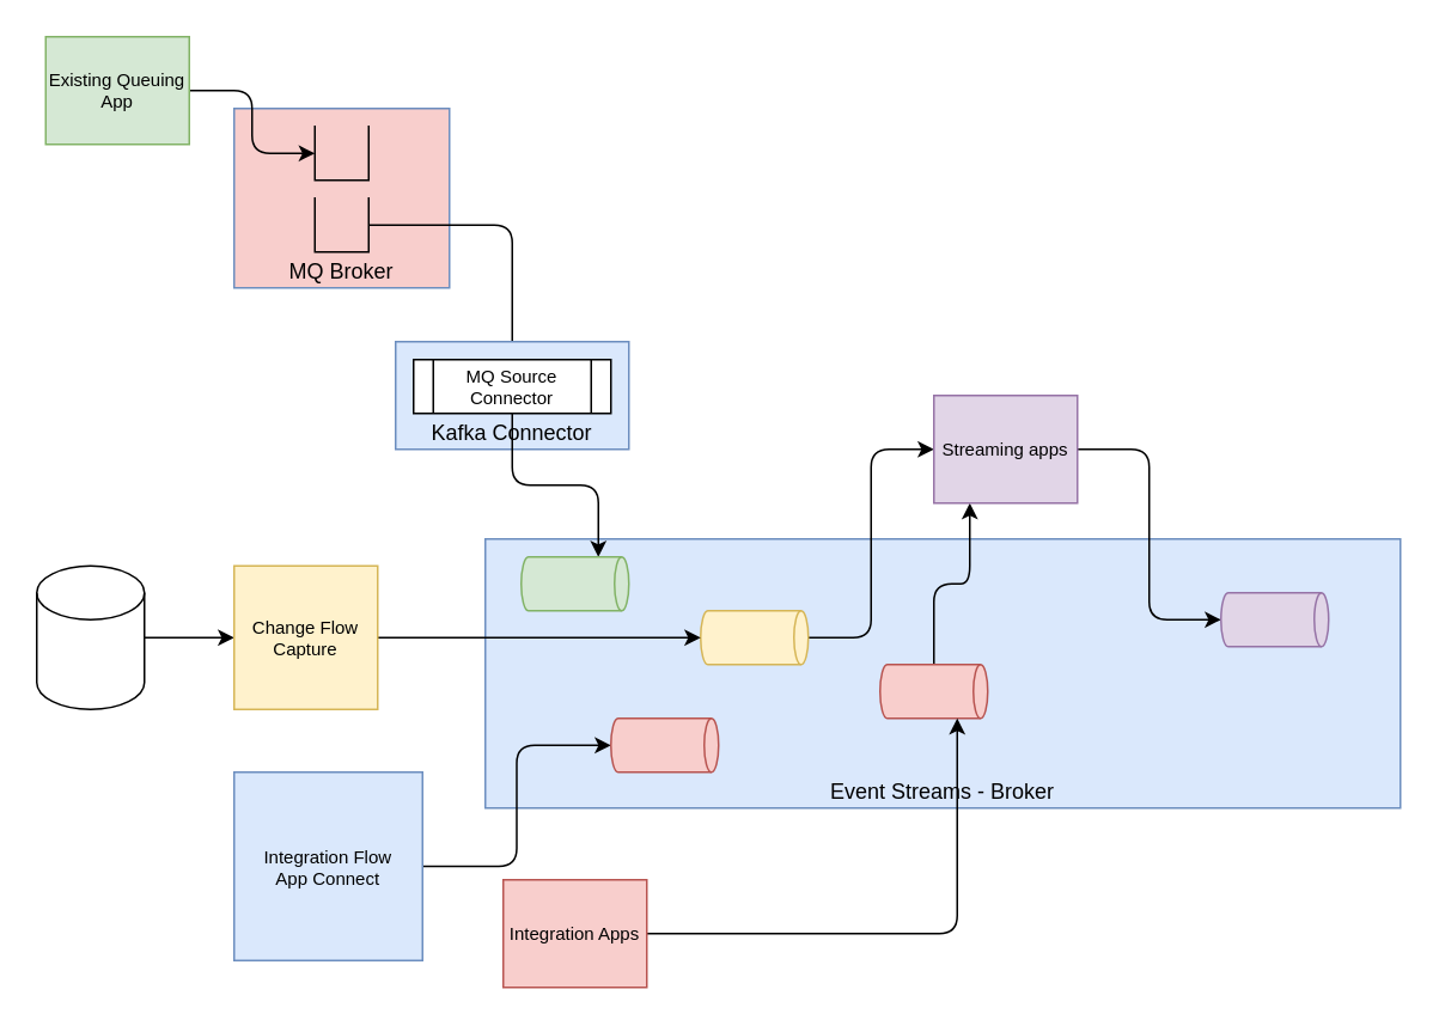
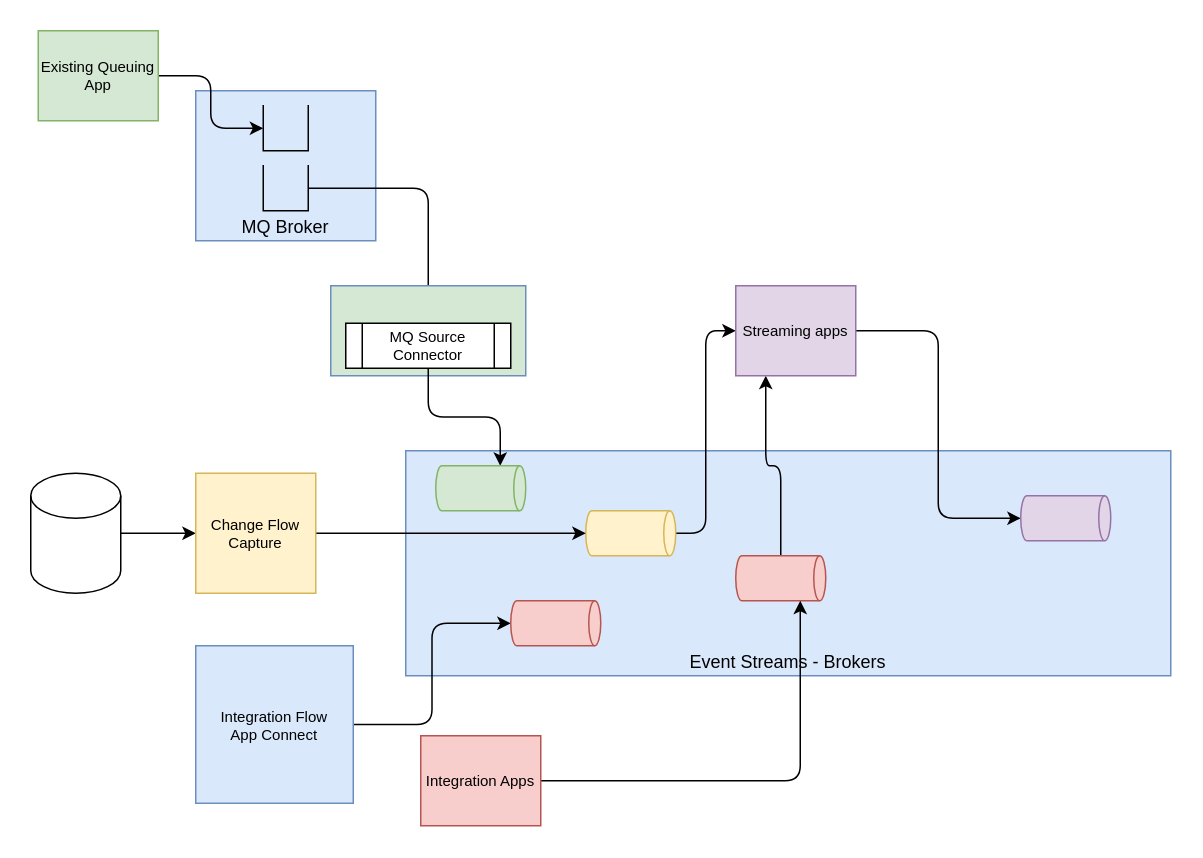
  <mxCell id="0" />
  <mxCell id="1" parent="0" />
- <mxCell id="2" value="Event Streams - Broker" style="rounded=0;whiteSpace=wrap;html=1;fillColor=#dae8fc;strokeColor=#6c8ebf;verticalAlign=bottom;" vertex="1" parent="1"><mxGeometry x="270" y="300" width="510" height="150" as="geometry" /></mxCell>
- <mxCell id="3" value="MQ Broker" style="rounded=0;whiteSpace=wrap;html=1;verticalAlign=bottom;fillColor=#f8cecc;strokeColor=#6c8ebf;" vertex="1" parent="1"><mxGeometry x="130" y="60" width="120" height="100" as="geometry" /></mxCell>
+ <mxCell id="2" value="Event Streams - Brokers" style="rounded=0;whiteSpace=wrap;html=1;fillColor=#dae8fc;strokeColor=#6c8ebf;verticalAlign=bottom;" vertex="1" parent="1"><mxGeometry x="270" y="300" width="510" height="150" as="geometry" /></mxCell>
+ <mxCell id="3" value="MQ Broker" style="rounded=0;whiteSpace=wrap;html=1;verticalAlign=bottom;fillColor=#dae8fc;strokeColor=#6c8ebf;" vertex="1" parent="1"><mxGeometry x="130" y="60" width="120" height="100" as="geometry" /></mxCell>
  <mxCell id="4" value="" style="shape=partialRectangle;whiteSpace=wrap;html=1;bottom=1;right=1;left=1;top=0;fillColor=none;routingCenterX=-0.5;" vertex="1" parent="1"><mxGeometry x="175" y="70" width="30" height="30" as="geometry" /></mxCell>
  <mxCell id="5" style="edgeStyle=orthogonalEdgeStyle;html=1;entryX=0.5;entryY=0;entryDx=0;entryDy=0;fontSize=10;" edge="1" parent="1" source="6" target="9"><mxGeometry relative="1" as="geometry" /></mxCell>
  <mxCell id="6" value="" style="shape=partialRectangle;whiteSpace=wrap;html=1;bottom=1;right=1;left=1;top=0;fillColor=none;routingCenterX=-0.5;" vertex="1" parent="1"><mxGeometry x="175" y="110" width="30" height="30" as="geometry" /></mxCell>
- <mxCell id="7" value="Kafka Connector" style="rounded=0;whiteSpace=wrap;html=1;fillColor=#dae8fc;strokeColor=#6c8ebf;verticalAlign=bottom;" vertex="1" parent="1"><mxGeometry x="220" y="190" width="130" height="60" as="geometry" /></mxCell>
+ <mxCell id="7" value="Kafka Connector" style="rounded=0;whiteSpace=wrap;html=1;fillColor=#d5e8d4;strokeColor=#6c8ebf;verticalAlign=bottom;" vertex="1" parent="1"><mxGeometry x="220" y="190" width="130" height="60" as="geometry" /></mxCell>
  <mxCell id="8" style="edgeStyle=orthogonalEdgeStyle;html=1;entryX=0;entryY=0;entryDx=0;entryDy=17;entryPerimeter=0;fontSize=10;" edge="1" parent="1" source="9" target="10"><mxGeometry relative="1" as="geometry" /></mxCell>
- <mxCell id="9" value="MQ Source Connector" style="shape=process;whiteSpace=wrap;html=1;backgroundOutline=1;fontSize=10;" vertex="1" parent="1"><mxGeometry x="230" y="200" width="110" height="30" as="geometry" /></mxCell>
+ <mxCell id="9" value="MQ Source Connector" style="shape=process;whiteSpace=wrap;html=1;backgroundOutline=1;fontSize=10;" vertex="1" parent="1"><mxGeometry x="230" y="215" width="110" height="30" as="geometry" /></mxCell>
  <mxCell id="10" value="" style="shape=cylinder3;whiteSpace=wrap;html=1;boundedLbl=1;backgroundOutline=1;size=4;fontSize=10;direction=south;fillColor=#d5e8d4;strokeColor=#82b366;" vertex="1" parent="1"><mxGeometry x="290" y="310" width="60" height="30" as="geometry" /></mxCell>
  <mxCell id="11" style="edgeStyle=orthogonalEdgeStyle;html=1;entryX=0;entryY=0.5;entryDx=0;entryDy=0;fontSize=10;" edge="1" parent="1" source="12" target="24"><mxGeometry relative="1" as="geometry" /></mxCell>
  <mxCell id="12" value="" style="shape=cylinder3;whiteSpace=wrap;html=1;boundedLbl=1;backgroundOutline=1;size=4;fontSize=10;direction=south;fillColor=#fff2cc;strokeColor=#d6b656;" vertex="1" parent="1"><mxGeometry x="390" y="340" width="60" height="30" as="geometry" /></mxCell>
  <mxCell id="13" style="edgeStyle=orthogonalEdgeStyle;html=1;entryX=0.25;entryY=1;entryDx=0;entryDy=0;fontSize=10;" edge="1" parent="1" source="14" target="24"><mxGeometry relative="1" as="geometry" /></mxCell>
  <mxCell id="14" value="" style="shape=cylinder3;whiteSpace=wrap;html=1;boundedLbl=1;backgroundOutline=1;size=4;fontSize=10;direction=south;fillColor=#f8cecc;strokeColor=#b85450;" vertex="1" parent="1"><mxGeometry x="490" y="370" width="60" height="30" as="geometry" /></mxCell>
  <mxCell id="15" style="edgeStyle=orthogonalEdgeStyle;html=1;entryX=0;entryY=0.5;entryDx=0;entryDy=0;fontSize=10;" edge="1" parent="1" source="16" target="20"><mxGeometry relative="1" as="geometry" /></mxCell>
  <mxCell id="16" value="" style="shape=cylinder3;whiteSpace=wrap;html=1;boundedLbl=1;backgroundOutline=1;size=15;fontSize=10;" vertex="1" parent="1"><mxGeometry x="20" y="315" width="60" height="80" as="geometry" /></mxCell>
  <mxCell id="17" style="edgeStyle=orthogonalEdgeStyle;html=1;entryX=0;entryY=0.5;entryDx=0;entryDy=0;fontSize=10;" edge="1" parent="1" source="18" target="4"><mxGeometry relative="1" as="geometry" /></mxCell>
  <mxCell id="18" value="Existing Queuing App" style="rounded=0;whiteSpace=wrap;html=1;fontSize=10;fillColor=#d5e8d4;strokeColor=#82b366;" vertex="1" parent="1"><mxGeometry x="25" y="20" width="80" height="60" as="geometry" /></mxCell>
  <mxCell id="19" style="edgeStyle=orthogonalEdgeStyle;html=1;entryX=0.5;entryY=1;entryDx=0;entryDy=0;entryPerimeter=0;fontSize=10;" edge="1" parent="1" source="20" target="12"><mxGeometry relative="1" as="geometry" /></mxCell>
  <mxCell id="20" value="Change Flow Capture" style="whiteSpace=wrap;html=1;aspect=fixed;fontSize=10;fillColor=#fff2cc;strokeColor=#d6b656;" vertex="1" parent="1"><mxGeometry x="130" y="315" width="80" height="80" as="geometry" /></mxCell>
  <mxCell id="21" style="edgeStyle=orthogonalEdgeStyle;html=1;entryX=1;entryY=0;entryDx=0;entryDy=17;entryPerimeter=0;fontSize=10;" edge="1" parent="1" source="22" target="14"><mxGeometry relative="1" as="geometry" /></mxCell>
  <mxCell id="22" value="Integration Apps" style="rounded=0;whiteSpace=wrap;html=1;fontSize=10;fillColor=#f8cecc;strokeColor=#b85450;" vertex="1" parent="1"><mxGeometry x="280" y="490" width="80" height="60" as="geometry" /></mxCell>
  <mxCell id="23" style="edgeStyle=orthogonalEdgeStyle;html=1;entryX=0.5;entryY=1;entryDx=0;entryDy=0;entryPerimeter=0;fontSize=10;" edge="1" parent="1" source="24" target="25"><mxGeometry relative="1" as="geometry" /></mxCell>
- <mxCell id="24" value="Streaming apps" style="rounded=0;whiteSpace=wrap;html=1;fontSize=10;fillColor=#e1d5e7;strokeColor=#9673a6;" vertex="1" parent="1"><mxGeometry x="520" y="220" width="80" height="60" as="geometry" /></mxCell>
+ <mxCell id="24" value="Streaming apps" style="rounded=0;whiteSpace=wrap;html=1;fontSize=10;fillColor=#e1d5e7;strokeColor=#9673a6;" vertex="1" parent="1"><mxGeometry x="490" y="190" width="80" height="60" as="geometry" /></mxCell>
  <mxCell id="25" value="" style="shape=cylinder3;whiteSpace=wrap;html=1;boundedLbl=1;backgroundOutline=1;size=4;fontSize=10;direction=south;fillColor=#e1d5e7;strokeColor=#9673a6;" vertex="1" parent="1"><mxGeometry x="680" y="330" width="60" height="30" as="geometry" /></mxCell>
  <mxCell id="26" style="edgeStyle=orthogonalEdgeStyle;html=1;entryX=0.5;entryY=1;entryDx=0;entryDy=0;entryPerimeter=0;fontSize=10;" edge="1" parent="1" source="27" target="28"><mxGeometry relative="1" as="geometry" /></mxCell>
  <mxCell id="27" value="Integration Flow&lt;br&gt;App Connect" style="whiteSpace=wrap;html=1;aspect=fixed;fontSize=10;fillColor=#dae8fc;strokeColor=#6c8ebf;" vertex="1" parent="1"><mxGeometry x="130" y="430" width="105" height="105" as="geometry" /></mxCell>
  <mxCell id="28" value="" style="shape=cylinder3;whiteSpace=wrap;html=1;boundedLbl=1;backgroundOutline=1;size=4;fontSize=10;direction=south;fillColor=#f8cecc;strokeColor=#b85450;" vertex="1" parent="1"><mxGeometry x="340" y="400" width="60" height="30" as="geometry" /></mxCell>
